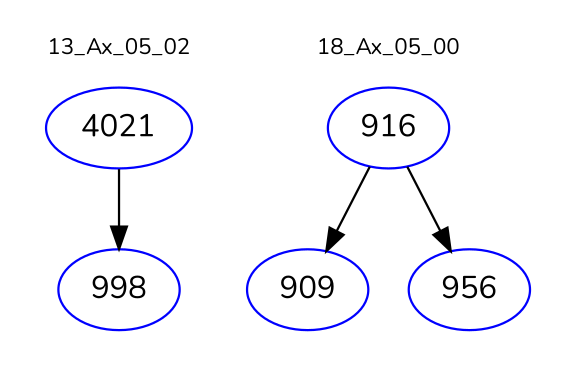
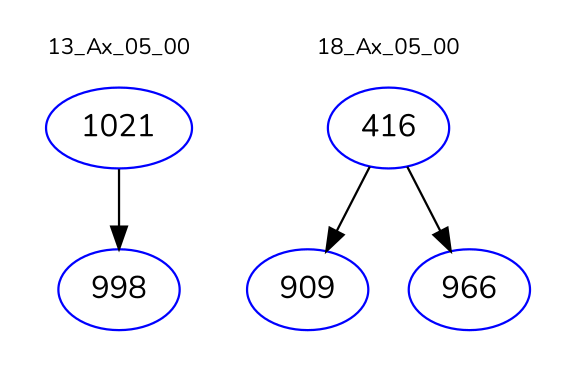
  digraph {
    fontname=Nunito
    node [color=blue fontname=Nunito]
    edge [color=black fontname=Nunito]
-   n1 [label=4021]
+   n1 [label=1021]
    n2 [label=998]
-   n3 [label=916]
+   n3 [label=416]
    n4 [label=909]
-   n5 [label=956]
+   n5 [label=966]
    subgraph cluster_1 {
      color=white
      fontsize=10
-     label="13_Ax_05_02"
+     label="13_Ax_05_00"
      n1
      n2
    }
    subgraph cluster_2 {
      color=white
      fontsize=10
      label="18_Ax_05_00"
      n3
      n4
      n5
    }
    n1 -> n2
    n3 -> n4
    n3 -> n5
  }
